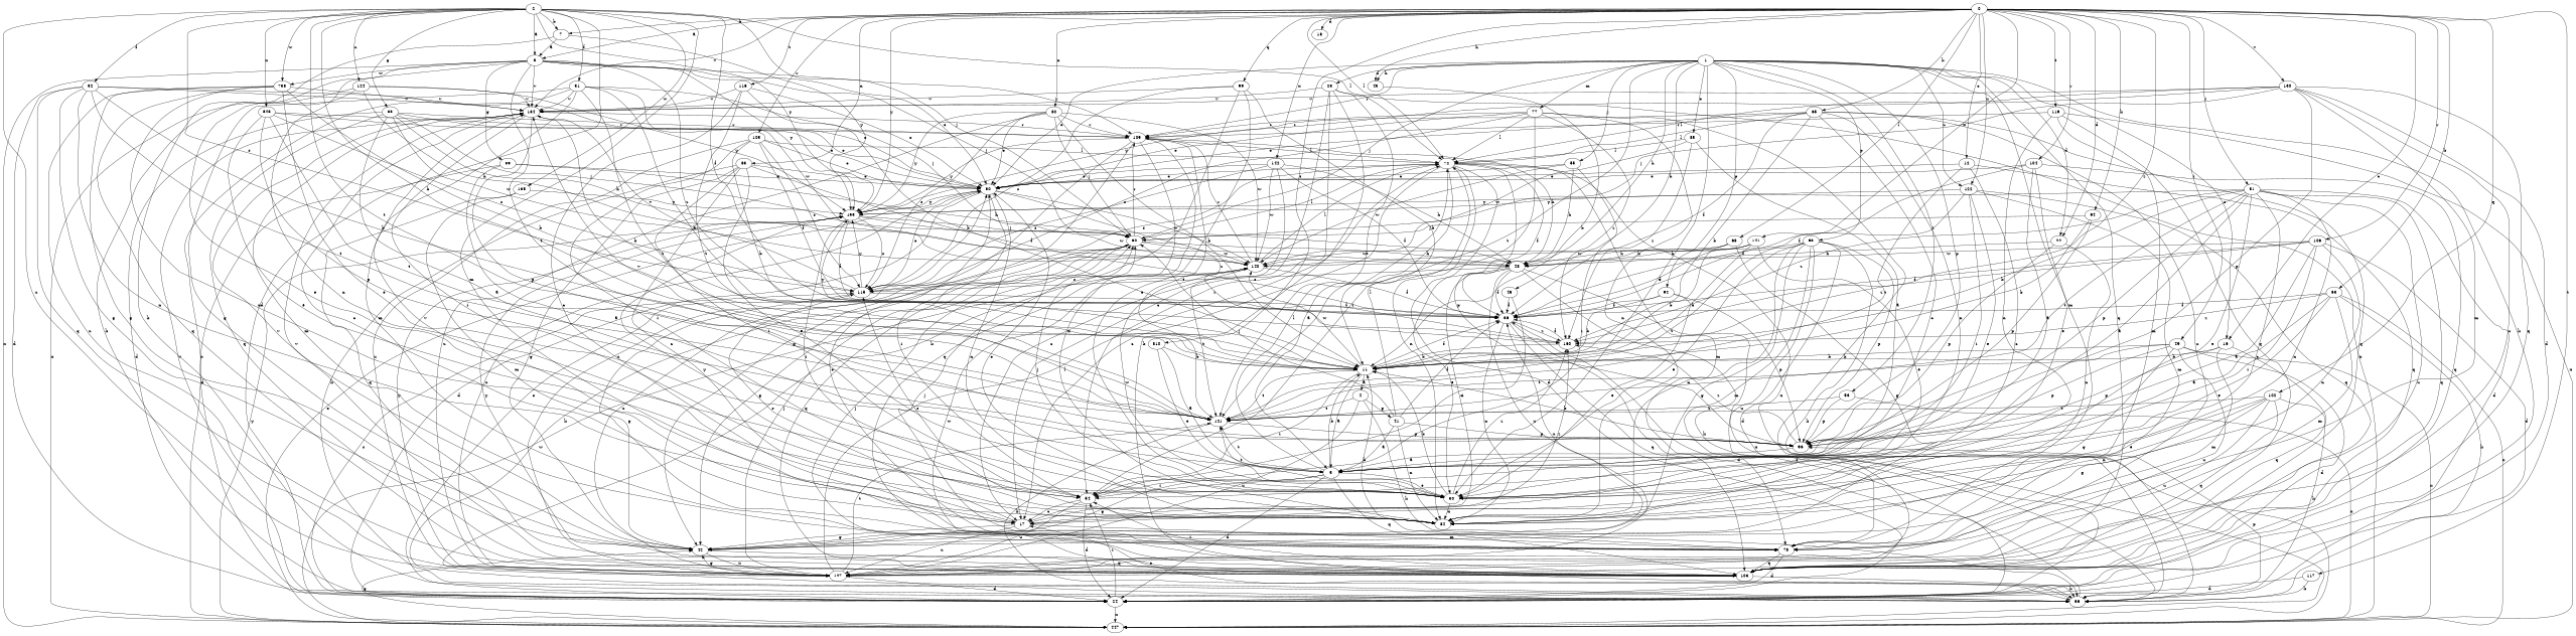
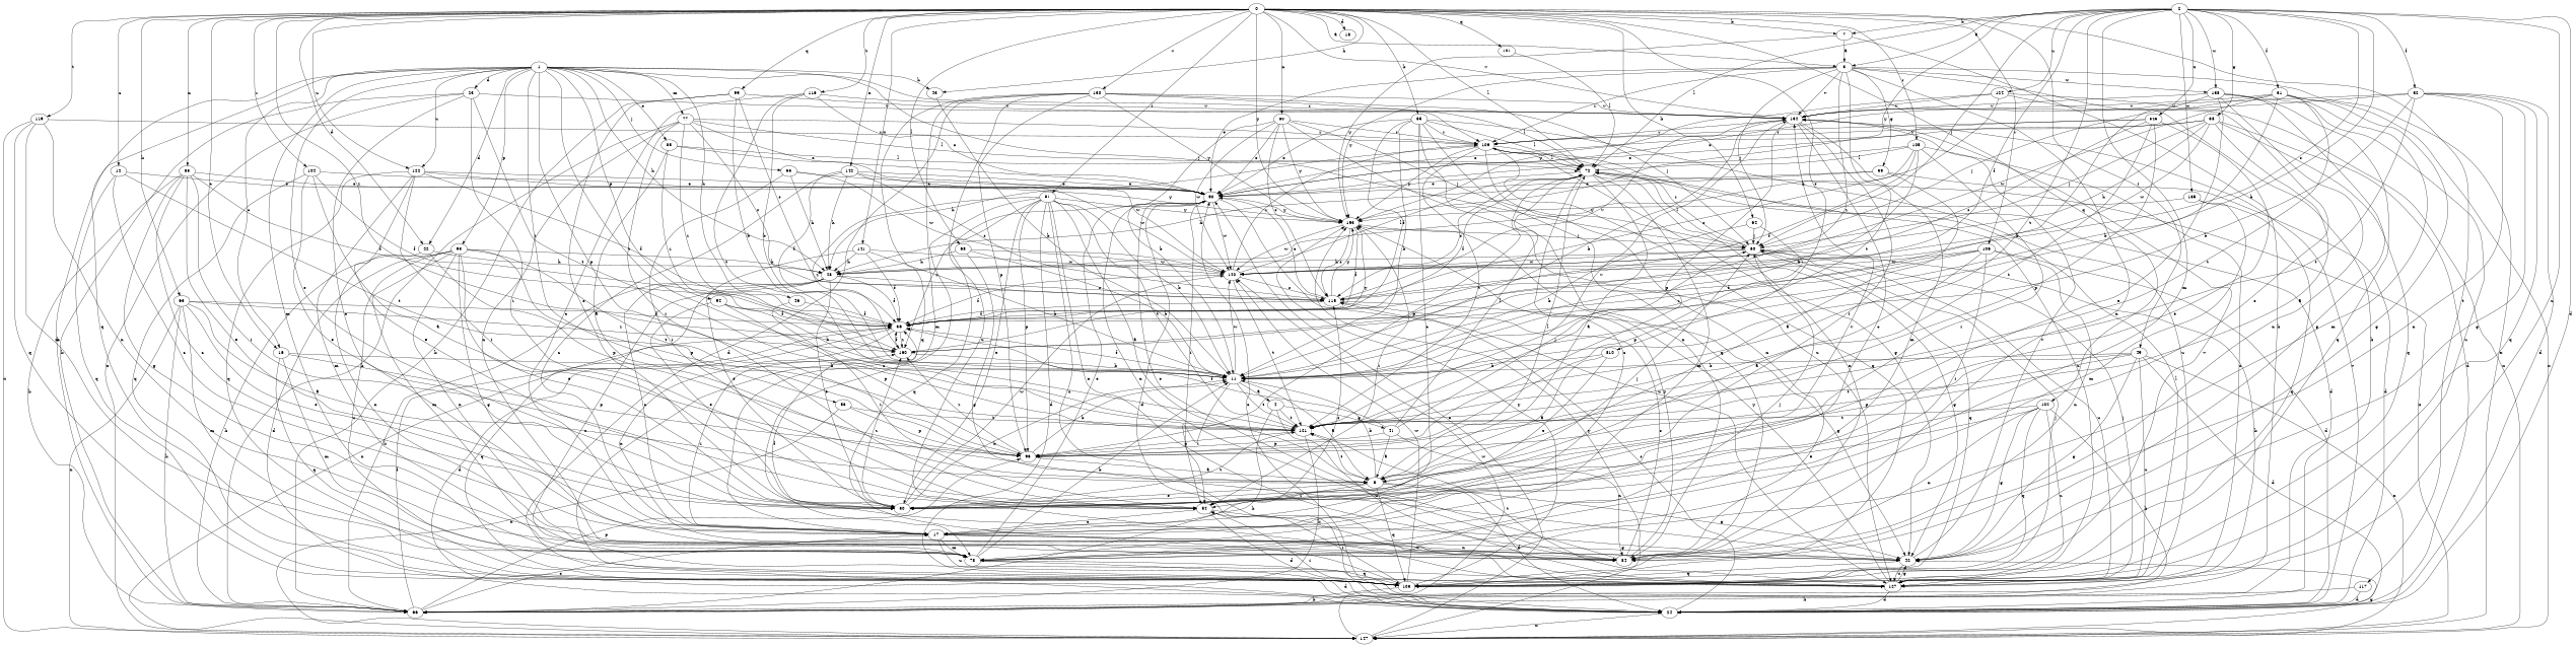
  strict digraph {
    0
    3
    7
    12
    16
    18
    22
    43
    49
    51
    63
    64
    65
    68
    72
    80
    83
    99
+   101
    102
    104
    105
    106
    n24 [label=810]
    116
    117
    119
    122
    130
    134
    141
    142
    153
    160
    60
    66
    90
    109
    121
-   138 [label=738]
+   138
    39
    84
-   147 [label=447]
+   147
    103
    17
    78
    96
    11
    48
    24
    127
    42
    30
    5
    36
    140
    115
    54
    1
    23
    46
    53
    55
    77
    85
    93
    94
    2
    31
    32
    38
    124
    135
    n74 [label=545]
    4
    41
    0 -> 3 [label=a]
    0 -> 7 [label=b]
    0 -> 12 [label=c]
    0 -> 16 [label=c]
    0 -> 18 [label=d]
    0 -> 22 [label=d]
    0 -> 43 [label=h]
    0 -> 49 [label=i]
    0 -> 51 [label=i]
    0 -> 63 [label=k]
    0 -> 64 [label=k]
    0 -> 65 [label=k]
    0 -> 68 [label=l]
    0 -> 72 [label=l]
    0 -> 80 [label=n]
    0 -> 83 [label=n]
    0 -> 99 [label=q]
+   0 -> 101 [label=q]
    0 -> 102 [label=q]
    0 -> 104 [label=r]
    0 -> 105 [label=r]
    0 -> 106 [label=r]
    0 -> n24 [label=s]
    0 -> 116 [label=t]
    0 -> 117 [label=t]
    0 -> 119 [label=t]
    0 -> 122 [label=u]
    0 -> 130 [label=v]
    0 -> 134 [label=v]
    0 -> 141 [label=x]
    0 -> 142 [label=x]
    0 -> 153 [label=y]
    0 -> 160 [label=z]
    3 -> 134 [label=v]
    3 -> 153 [label=y]
    3 -> 160 [label=z]
    3 -> 60 [label=j]
    3 -> 66 [label=k]
    3 -> 90 [label=o]
    3 -> 109 [label=r]
    3 -> 121 [label=t]
    3 -> 138 [label=w]
    3 -> 39 [label=g]
    3 -> 84 [label=n]
    3 -> 147 [label=x]
    7 -> 3 [label=a]
    7 -> 153 [label=y]
    7 -> 66 [label=k]
    12 -> 90 [label=o]
    12 -> 121 [label=t]
    12 -> 103 [label=q]
    12 -> 17 [label=c]
    16 -> 103 [label=q]
    16 -> 78 [label=m]
    16 -> 96 [label=p]
    16 -> 11 [label=b]
    22 -> 84 [label=n]
    22 -> 96 [label=p]
    22 -> 48 [label=h]
    43 -> 11 [label=b]
    49 -> 121 [label=t]
    49 -> 147 [label=x]
    49 -> 96 [label=p]
    49 -> 11 [label=b]
    49 -> 24 [label=d]
    49 -> 127 [label=u]
    49 -> 42 [label=g]
    51 -> 153 [label=y]
    51 -> 160 [label=z]
    51 -> 121 [label=t]
    51 -> 84 [label=n]
    51 -> 103 [label=q]
    51 -> 17 [label=c]
    51 -> 96 [label=p]
    51 -> 11 [label=b]
    51 -> 24 [label=d]
    51 -> 127 [label=u]
    51 -> 30 [label=e]
    51 -> 5 [label=a]
    63 -> 160 [label=z]
    63 -> 66 [label=k]
    63 -> 147 [label=x]
    63 -> 78 [label=m]
    63 -> 30 [label=e]
    63 -> 5 [label=a]
    63 -> 36 [label=f]
    64 -> 60 [label=j]
    64 -> 96 [label=p]
    64 -> 11 [label=b]
    65 -> 72 [label=l]
    65 -> 90 [label=o]
    65 -> 109 [label=r]
    65 -> 84 [label=n]
    65 -> 103 [label=q]
    65 -> 17 [label=c]
    65 -> 11 [label=b]
    65 -> 127 [label=u]
    65 -> 36 [label=f]
    68 -> 11 [label=b]
    68 -> 48 [label=h]
    68 -> 42 [label=g]
    68 -> 140 [label=w]
    72 -> 90 [label=o]
    72 -> 84 [label=n]
    72 -> 147 [label=x]
    72 -> 17 [label=c]
    72 -> 78 [label=m]
    72 -> 96 [label=p]
    72 -> 24 [label=d]
    72 -> 5 [label=a]
    72 -> 36 [label=f]
    72 -> 115 [label=s]
    80 -> 153 [label=y]
    80 -> 60 [label=j]
    80 -> 90 [label=o]
    80 -> 109 [label=r]
    80 -> 11 [label=b]
    80 -> 127 [label=u]
    80 -> 140 [label=w]
    80 -> 115 [label=s]
    83 -> 66 [label=k]
    83 -> 90 [label=o]
    83 -> 17 [label=c]
    83 -> 42 [label=g]
    83 -> 30 [label=e]
    83 -> 36 [label=f]
    83 -> 54 [label=i]
    99 -> 134 [label=v]
    99 -> 66 [label=k]
    99 -> 11 [label=b]
    99 -> 30 [label=e]
    99 -> 115 [label=s]
+   101 -> 72 [label=l]
    102 -> 66 [label=k]
    102 -> 121 [label=t]
    102 -> 84 [label=n]
    102 -> 103 [label=q]
    102 -> 127 [label=u]
    102 -> 42 [label=g]
    102 -> 30 [label=e]
    104 -> 90 [label=o]
    104 -> 103 [label=q]
    104 -> 30 [label=e]
    104 -> 5 [label=a]
    104 -> 36 [label=f]
    105 -> 72 [label=l]
    105 -> 90 [label=o]
    105 -> 11 [label=b]
    105 -> 127 [label=u]
    105 -> 36 [label=f]
    105 -> 115 [label=s]
    105 -> 54 [label=i]
    106 -> 160 [label=z]
    106 -> 84 [label=n]
    106 -> 24 [label=d]
    106 -> 5 [label=a]
    106 -> 36 [label=f]
    106 -> 140 [label=w]
    106 -> 54 [label=i]
    n24 -> 11 [label=b]
    n24 -> 30 [label=e]
    n24 -> 5 [label=a]
    116 -> 134 [label=v]
    116 -> 90 [label=o]
    116 -> 121 [label=t]
    116 -> 17 [label=c]
    116 -> 11 [label=b]
    117 -> 66 [label=k]
    117 -> 24 [label=d]
    119 -> 109 [label=r]
    119 -> 84 [label=n]
    119 -> 147 [label=x]
    119 -> 103 [label=q]
    119 -> 78 [label=m]
    122 -> 153 [label=y]
    122 -> 103 [label=q]
    122 -> 78 [label=m]
    122 -> 30 [label=e]
    122 -> 36 [label=f]
    122 -> 54 [label=i]
    130 -> 72 [label=l]
    130 -> 134 [label=v]
    130 -> 153 [label=y]
    130 -> 60 [label=j]
    130 -> 103 [label=q]
    130 -> 78 [label=m]
    130 -> 96 [label=p]
    130 -> 24 [label=d]
    130 -> 127 [label=u]
    134 -> 109 [label=r]
    134 -> 17 [label=c]
    134 -> 78 [label=m]
    134 -> 96 [label=p]
    134 -> 11 [label=b]
    134 -> 54 [label=i]
    141 -> 11 [label=b]
    141 -> 48 [label=h]
    141 -> 30 [label=e]
    141 -> 36 [label=f]
    141 -> 140 [label=w]
    142 -> 90 [label=o]
    142 -> 17 [label=c]
    142 -> 48 [label=h]
    142 -> 36 [label=f]
    142 -> 140 [label=w]
    142 -> 115 [label=s]
    153 -> 60 [label=j]
    153 -> 36 [label=f]
    153 -> 140 [label=w]
    153 -> 115 [label=s]
    153 -> 54 [label=i]
    160 -> 153 [label=y]
    160 -> 11 [label=b]
    160 -> 36 [label=f]
    60 -> 72 [label=l]
    60 -> 66 [label=k]
    60 -> 109 [label=r]
    60 -> 103 [label=q]
    60 -> 48 [label=h]
    60 -> 127 [label=u]
    60 -> 42 [label=g]
    60 -> 140 [label=w]
    66 -> 17 [label=c]
    66 -> 96 [label=p]
    66 -> 36 [label=f]
    90 -> 153 [label=y]
    90 -> 160 [label=z]
    90 -> 84 [label=n]
    90 -> 24 [label=d]
    90 -> 127 [label=u]
    90 -> 140 [label=w]
    90 -> 54 [label=i]
    109 -> 72 [label=l]
    109 -> 153 [label=y]
    109 -> 121 [label=t]
    109 -> 84 [label=n]
    109 -> 103 [label=q]
    109 -> 48 [label=h]
    109 -> 127 [label=u]
    109 -> 42 [label=g]
    121 -> 134 [label=v]
    121 -> 66 [label=k]
    121 -> 96 [label=p]
    138 -> 134 [label=v]
    138 -> 84 [label=n]
    138 -> 103 [label=q]
    138 -> 11 [label=b]
    138 -> 127 [label=u]
    138 -> 42 [label=g]
    138 -> 30 [label=e]
    39 -> 90 [label=o]
    39 -> 48 [label=h]
    39 -> 24 [label=d]
    39 -> 5 [label=a]
    84 -> 153 [label=y]
    84 -> 90 [label=o]
    84 -> 115 [label=s]
    147 -> 153 [label=y]
    147 -> 90 [label=o]
    147 -> 42 [label=g]
    147 -> 140 [label=w]
    103 -> 134 [label=v]
    103 -> 153 [label=y]
    103 -> 60 [label=j]
    103 -> 66 [label=k]
    103 -> 140 [label=w]
    103 -> 54 [label=i]
    17 -> 134 [label=v]
    17 -> 160 [label=z]
-   30 -> 84 [label=n]
+   17 -> 84 [label=n]
    17 -> 78 [label=m]
    17 -> 127 [label=u]
    17 -> 42 [label=g]
    17 -> 115 [label=s]
    78 -> 60 [label=j]
    78 -> 90 [label=o]
    78 -> 103 [label=q]
    78 -> 11 [label=b]
    78 -> 24 [label=d]
    96 -> 160 [label=z]
    96 -> 11 [label=b]
    96 -> 5 [label=a]
    11 -> 121 [label=t]
    11 -> 5 [label=a]
    11 -> 36 [label=f]
    11 -> 140 [label=w]
    11 -> 54 [label=i]
    11 -> 4 [label=a]
    48 -> 66 [label=k]
    48 -> 147 [label=x]
    48 -> 17 [label=c]
    48 -> 127 [label=u]
    48 -> 30 [label=e]
    48 -> 36 [label=f]
    48 -> 115 [label=s]
    24 -> 134 [label=v]
    24 -> 90 [label=o]
    24 -> 147 [label=x]
    24 -> 115 [label=s]
    24 -> 54 [label=i]
    127 -> 72 [label=l]
    127 -> 153 [label=y]
    127 -> 60 [label=j]
    127 -> 121 [label=t]
    127 -> 24 [label=d]
    127 -> 42 [label=g]
    42 -> 134 [label=v]
    42 -> 103 [label=q]
    42 -> 127 [label=u]
-   42 -> 36 [label=u]
+   42 -> 36 [label=f]
    30 -> 160 [label=z]
    30 -> 60 [label=j]
    30 -> 121 [label=t]
    30 -> 11 [label=b]
    30 -> 140 [label=w]
    5 -> 72 [label=l]
    5 -> 121 [label=t]
    5 -> 103 [label=q]
    5 -> 11 [label=b]
    5 -> 24 [label=d]
    5 -> 42 [label=g]
    5 -> 30 [label=e]
    5 -> 54 [label=i]
    36 -> 160 [label=z]
    36 -> 84 [label=n]
    36 -> 103 [label=q]
    36 -> 24 [label=d]
    140 -> 72 [label=l]
    140 -> 109 [label=r]
    140 -> 121 [label=t]
    140 -> 36 [label=f]
    140 -> 115 [label=s]
    115 -> 134 [label=v]
    115 -> 153 [label=y]
    115 -> 90 [label=o]
    115 -> 42 [label=g]
    115 -> 36 [label=f]
    54 -> 17 [label=c]
    54 -> 24 [label=d]
    54 -> 127 [label=u]
    1 -> 16 [label=c]
    1 -> 22 [label=d]
    1 -> 43 [label=h]
    1 -> 122 [label=u]
    1 -> 60 [label=j]
    1 -> 66 [label=k]
-   1 -> 90 [label=o]
+   122 -> 90 [label=o]
    1 -> 109 [label=r]
    1 -> 121 [label=t]
    1 -> 103 [label=q]
    1 -> 78 [label=m]
    1 -> 96 [label=p]
    1 -> 48 [label=h]
    1 -> 30 [label=e]
    1 -> 23 [label=d]
    1 -> 46 [label=h]
    1 -> 53 [label=i]
    1 -> 55 [label=j]
    1 -> 77 [label=m]
    1 -> 85 [label=o]
    1 -> 93 [label=p]
    1 -> 94 [label=p]
    23 -> 134 [label=v]
    23 -> 66 [label=k]
    23 -> 121 [label=t]
    23 -> 147 [label=x]
    23 -> 17 [label=c]
    23 -> 54 [label=i]
    46 -> 36 [label=f]
    46 -> 54 [label=i]
    53 -> 121 [label=t]
    53 -> 147 [label=x]
    53 -> 96 [label=p]
    55 -> 90 [label=o]
    55 -> 48 [label=h]
    55 -> 140 [label=w]
    55 -> 54 [label=i]
    77 -> 72 [label=l]
    77 -> 160 [label=z]
    77 -> 66 [label=k]
    77 -> 90 [label=o]
    77 -> 109 [label=r]
    77 -> 84 [label=n]
    77 -> 115 [label=s]
    77 -> 54 [label=i]
    85 -> 72 [label=l]
    85 -> 160 [label=z]
    85 -> 5 [label=a]
    85 -> 140 [label=w]
    93 -> 66 [label=k]
    93 -> 121 [label=t]
    93 -> 84 [label=n]
    93 -> 78 [label=m]
    93 -> 96 [label=p]
    93 -> 48 [label=h]
    93 -> 24 [label=d]
    93 -> 127 [label=u]
    93 -> 42 [label=g]
    93 -> 30 [label=e]
    94 -> 96 [label=p]
    94 -> 11 [label=b]
    94 -> 30 [label=e]
    94 -> 36 [label=f]
    2 -> 3 [label=a]
    2 -> 7 [label=b]
    2 -> 72 [label=l]
    2 -> 153 [label=y]
    2 -> 60 [label=j]
    2 -> 121 [label=t]
    2 -> 138 [label=w]
    2 -> 78 [label=m]
    2 -> 11 [label=b]
    2 -> 24 [label=d]
    2 -> 127 [label=u]
    2 -> 36 [label=f]
    2 -> 115 [label=s]
    2 -> 31 [label=f]
    2 -> 32 [label=f]
    2 -> 38 [label=g]
    2 -> 124 [label=u]
    2 -> 135 [label=w]
    2 -> n74 [label=x]
    31 -> 134 [label=v]
    31 -> 60 [label=j]
    31 -> 121 [label=t]
    31 -> 147 [label=x]
    31 -> 78 [label=m]
    31 -> 11 [label=b]
    31 -> 42 [label=g]
    31 -> 140 [label=w]
    32 -> 134 [label=v]
    32 -> 90 [label=o]
    32 -> 121 [label=t]
    32 -> 84 [label=n]
    32 -> 103 [label=q]
    32 -> 11 [label=b]
    32 -> 24 [label=d]
    32 -> 42 [label=g]
    38 -> 60 [label=j]
    38 -> 90 [label=o]
    38 -> 109 [label=r]
    38 -> 103 [label=q]
    38 -> 48 [label=h]
    38 -> 24 [label=d]
    38 -> 5 [label=a]
    38 -> 140 [label=w]
    124 -> 134 [label=v]
    124 -> 153 [label=y]
    124 -> 147 [label=x]
    124 -> 48 [label=h]
    124 -> 30 [label=e]
    135 -> 153 [label=y]
    135 -> 103 [label=q]
    135 -> 78 [label=m]
    n74 -> 90 [label=o]
    n74 -> 109 [label=r]
    n74 -> 121 [label=t]
    n74 -> 96 [label=p]
    n74 -> 30 [label=e]
    n74 -> 115 [label=s]
    4 -> 66 [label=k]
    4 -> 121 [label=t]
    4 -> 127 [label=u]
    4 -> 41 [label=g]
    41 -> 72 [label=l]
    41 -> 60 [label=j]
    41 -> 84 [label=n]
    41 -> 96 [label=p]
    41 -> 5 [label=a]
    41 -> 36 [label=f]
  }
